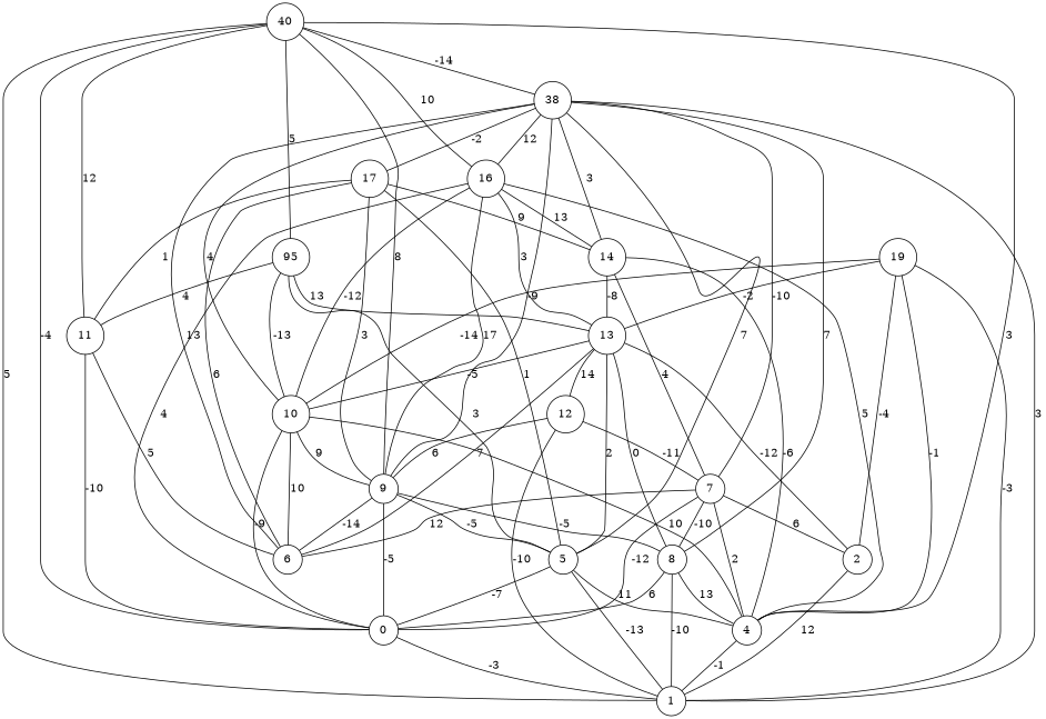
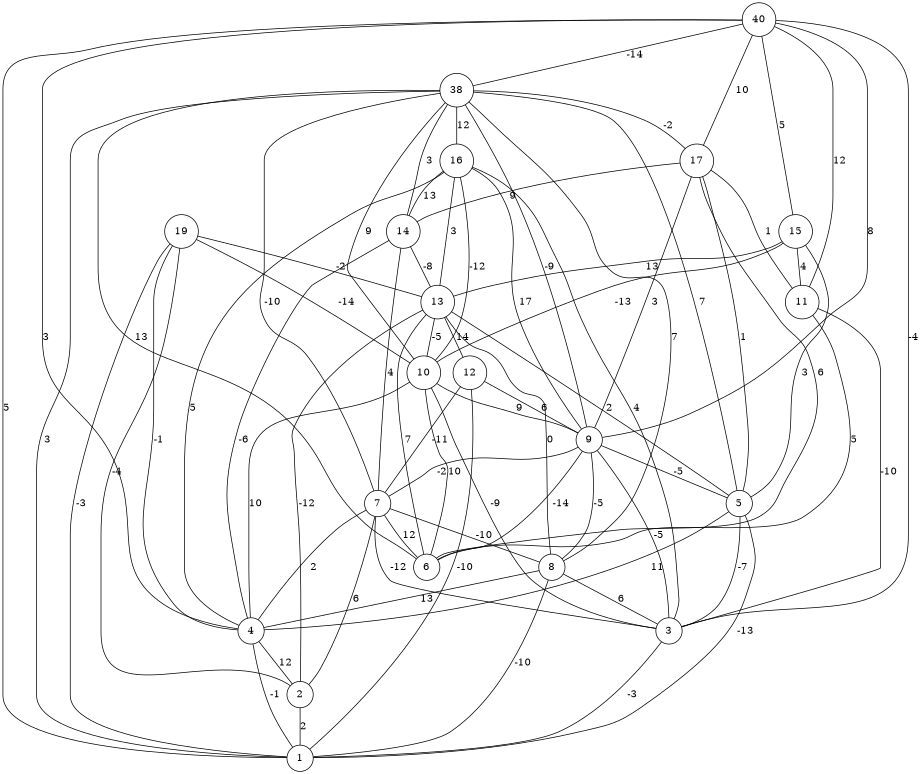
  graph {
    fontname="Helvetica,Arial,sans-serif"
    node [shape=circle]
    n1 [label=40]
    1
-   3 [label=0]
+   3
    4
    9
    11
-   15 [label=95]
+   15
    16
    n9 [label=38]
    2
    5
    6
    7
    8
    10
    13
    14
    17
    12
    19
    n1 -- 1 [label=5]
    n1 -- 3 [label=-4]
    n1 -- 4 [label=3]
    n1 -- 9 [label=8]
    n1 -- 11 [label=12]
    n1 -- 15 [label=5]
-   n1 -- 16 [label=10]
+   n1 -- 17 [label=10]
    n1 -- n9 [label=-14]
    3 -- 1 [label=-3]
    4 -- 1 [label=-1]
+   4 -- 2 [label=12]
    9 -- 3 [label=-5]
    9 -- 5 [label=-5]
    9 -- 6 [label=-14]
+   9 -- 7 [label=-2]
    9 -- 8 [label=-5]
    11 -- 3 [label=-10]
    11 -- 6 [label=5]
    15 -- 11 [label=4]
    15 -- 5 [label=3]
    15 -- 10 [label=-13]
    15 -- 13 [label=13]
    16 -- 3 [label=4]
    16 -- 4 [label=5]
    16 -- 9 [label=17]
    16 -- 10 [label=-12]
    16 -- 13 [label=3]
    16 -- 14 [label=13]
    n9 -- 1 [label=3]
    n9 -- 9 [label=-9]
    n9 -- 16 [label=12]
    n9 -- 5 [label=7]
    n9 -- 6 [label=13]
    n9 -- 7 [label=-10]
    n9 -- 8 [label=7]
-   n9 -- 10 [label=4]
+   n9 -- 10 [label=9]
    n9 -- 14 [label=3]
    n9 -- 17 [label=-2]
-   2 -- 1 [label=12]
+   2 -- 1 [label=2]
    5 -- 1 [label=-13]
    5 -- 3 [label=-7]
    5 -- 4 [label=11]
    7 -- 3 [label=-12]
    7 -- 4 [label=2]
    7 -- 2 [label=6]
    7 -- 6 [label=12]
    7 -- 8 [label=-10]
    8 -- 1 [label=-10]
    8 -- 3 [label=6]
    8 -- 4 [label=13]
    10 -- 3 [label=-9]
    10 -- 4 [label=10]
    10 -- 9 [label=9]
    10 -- 6 [label=10]
    13 -- 2 [label=-12]
    13 -- 5 [label=2]
    13 -- 6 [label=7]
    13 -- 8 [label=0]
    13 -- 10 [label=-5]
    13 -- 12 [label=14]
    14 -- 4 [label=-6]
    14 -- 7 [label=4]
    14 -- 13 [label=-8]
    17 -- 9 [label=3]
    17 -- 11 [label=1]
    17 -- 5 [label=1]
    17 -- 6 [label=6]
    17 -- 14 [label=9]
    12 -- 1 [label=-10]
    12 -- 9 [label=6]
    12 -- 7 [label=-11]
    19 -- 1 [label=-3]
    19 -- 4 [label=-1]
    19 -- 2 [label=-4]
    19 -- 10 [label=-14]
    19 -- 13 [label=-2]
  }
